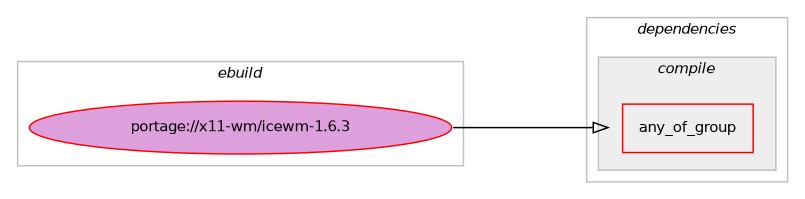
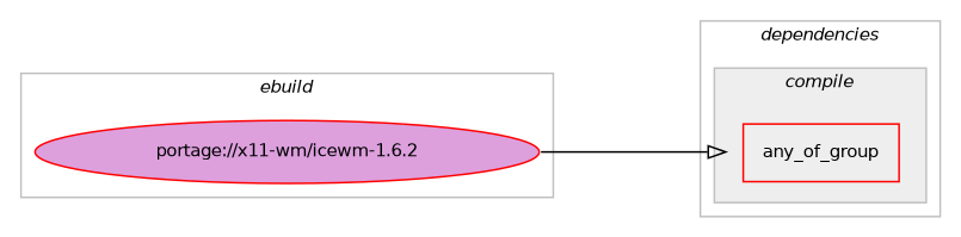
  digraph {
    compound=true
    concentrate=true
    fontname=Helvetica
    fontsize=10
    newrank=true
    rankdir=LR
    ranksep=1.5
    node [color=red fontname=Helvetica fontsize=10]
-   n1 [label="portage://x11-wm/icewm-1.6.3" width=4 style=filled fillcolor=plum]
+   n1 [label="portage://x11-wm/icewm-1.6.2" width=4 style=filled fillcolor=plum]
    n2 [label=<<TABLE BORDER="0" CELLBORDER="1" CELLSPACING="0" CELLPADDING="4"><TR><TD CELLPADDING="10">any_of_group</TD></TR></TABLE>> shape=none]
    subgraph cluster_1 {
      color=gray
      label=<<i>ebuild</i>>
      rank=same
      n1
    }
    subgraph cluster_2 {
      color=gray
      label=<<i>dependencies</i>>
      subgraph cluster_3 {
        color=gray
        fillcolor="#eeeeee"
        label=<<i>compile</i>>
        style=filled
        subgraph sub_4 {
          color=gray
          fillcolor="#eeeeee"
          label=<<i>compile</i>>
          style=filled
          n2
        }
      }
      subgraph cluster_5 {
        color=gray
        fillcolor="#eeeeee"
        label=<<i>compile and run</i>>
        style=filled
      }
      subgraph cluster_6 {
        color=gray
        fillcolor="#eeeeee"
        label=<<i>run</i>>
        style=filled
      }
    }
    subgraph cluster_7 {
      color=gray
      label=<<i>candidates</i>>
      rank=same
    }
    n1 -> n2 [arrowhead=onormal headport=w style=solid tailport=e weight=20]
  }
